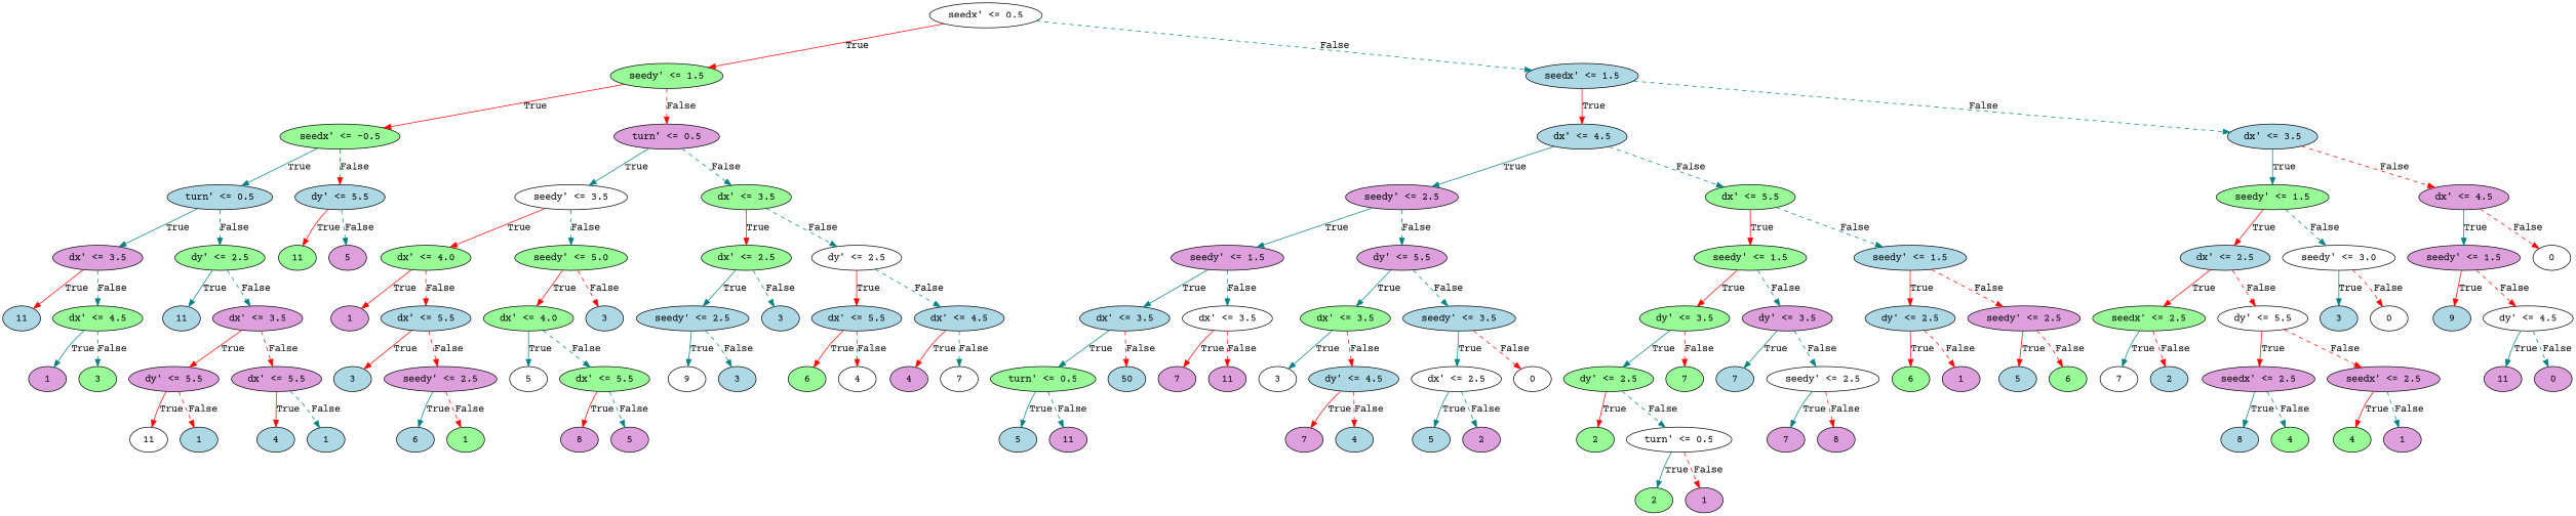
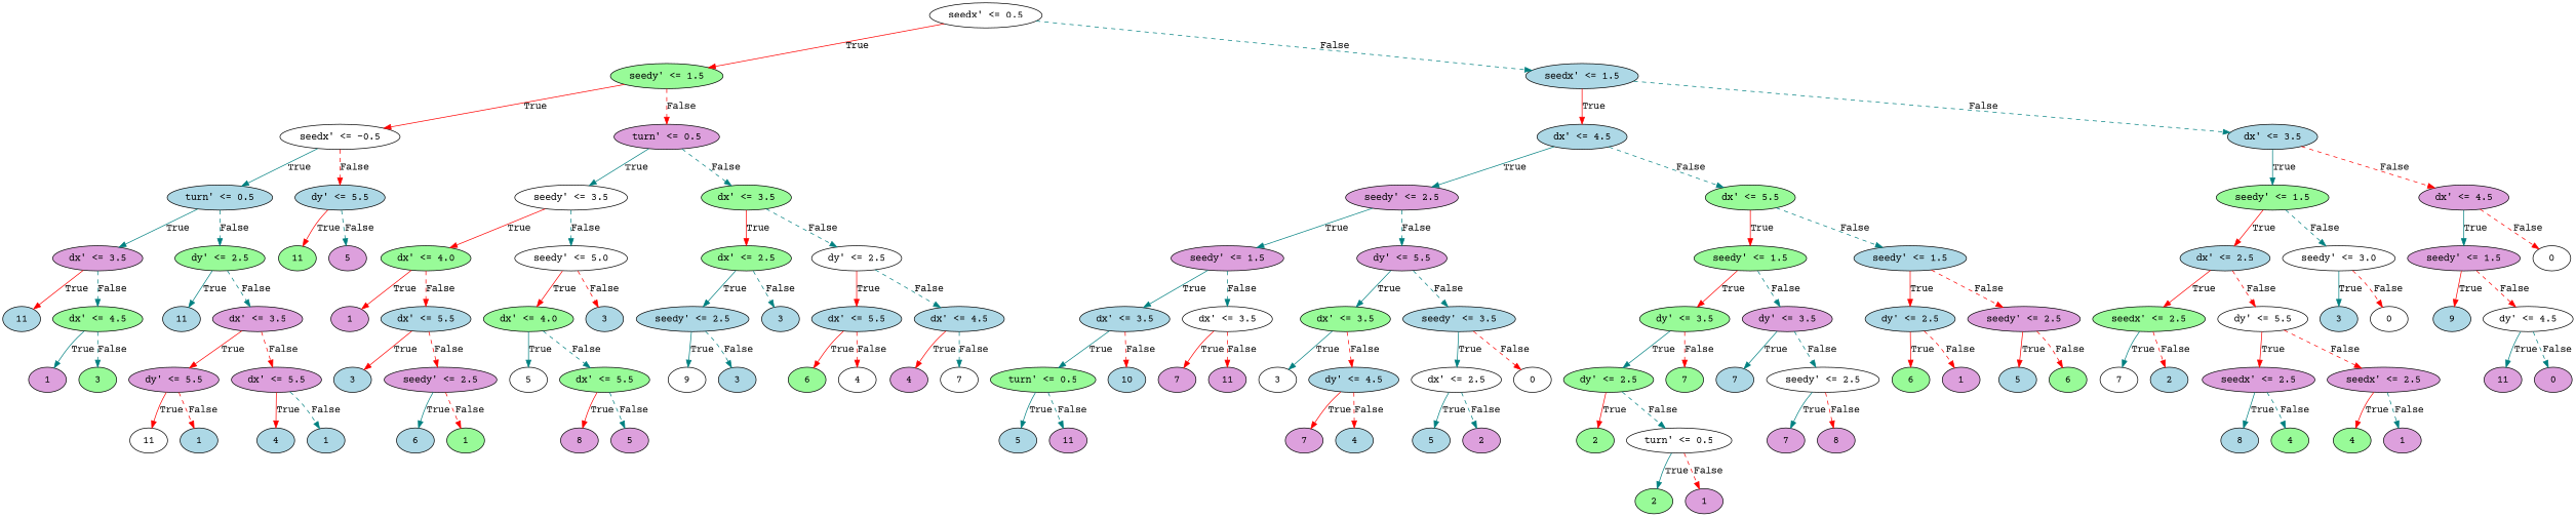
  digraph {
    fontname="Courier Prime"
    node [fillcolor=lightblue fontname="Courier Prime" style=filled]
    edge [color=teal fontname="Courier Prime"]
    n1 [fillcolor=white label="seedx' <= 0.5"]
    n2 [fillcolor=palegreen label="seedy' <= 1.5"]
    n3 [label="seedx' <= 1.5"]
-   n4 [fillcolor=palegreen label="seedx' <= -0.5"]
+   n4 [fillcolor=white label="seedx' <= -0.5"]
    n5 [fillcolor=plum label="turn' <= 0.5"]
    n6 [label="dx' <= 4.5"]
    n7 [label="dx' <= 3.5"]
    n8 [label="turn' <= 0.5"]
    n9 [label="dy' <= 5.5"]
    n10 [fillcolor=white label="seedy' <= 3.5"]
    n11 [fillcolor=palegreen label="dx' <= 3.5"]
    n12 [fillcolor=plum label="dx' <= 3.5"]
    n13 [fillcolor=palegreen label="dy' <= 2.5"]
    n14 [fillcolor=palegreen label=11]
    n15 [fillcolor=plum label=5]
    n16 [label=11]
    n17 [fillcolor=palegreen label="dx' <= 4.5"]
    n18 [label=11]
    n19 [fillcolor=plum label="dx' <= 3.5"]
    n20 [fillcolor=plum label=1]
    n21 [fillcolor=palegreen label=3]
    n22 [fillcolor=plum label="dy' <= 5.5"]
    n23 [fillcolor=plum label="dx' <= 5.5"]
    n24 [fillcolor=white label=11]
    n25 [label=1]
    n26 [label=4]
    n27 [label=1]
    n28 [fillcolor=palegreen label="dx' <= 4.0"]
-   n29 [fillcolor=palegreen label="seedy' <= 5.0"]
+   n29 [fillcolor=white label="seedy' <= 5.0"]
    n30 [fillcolor=palegreen label="dx' <= 2.5"]
    n31 [fillcolor=white label="dy' <= 2.5"]
    n32 [fillcolor=plum label=1]
    n33 [label="dx' <= 5.5"]
    n34 [fillcolor=palegreen label="dx' <= 4.0"]
    n35 [label=3]
    n36 [label=3]
    n37 [fillcolor=plum label="seedy' <= 2.5"]
    n38 [label=6]
    n39 [fillcolor=palegreen label=1]
    n40 [fillcolor=white label=5]
    n41 [fillcolor=palegreen label="dx' <= 5.5"]
    n42 [fillcolor=plum label=8]
    n43 [fillcolor=plum label=5]
    n44 [label="seedy' <= 2.5"]
    n45 [label=3]
    n46 [label="dx' <= 5.5"]
    n47 [label="dx' <= 4.5"]
    n48 [fillcolor=white label=9]
    n49 [label=3]
    n50 [fillcolor=palegreen label=6]
    n51 [fillcolor=white label=4]
    n52 [fillcolor=plum label=4]
    n53 [fillcolor=white label=7]
    n54 [fillcolor=plum label="seedy' <= 2.5"]
    n55 [fillcolor=palegreen label="dx' <= 5.5"]
    n56 [fillcolor=palegreen label="seedy' <= 1.5"]
    n57 [fillcolor=plum label="dx' <= 4.5"]
    n58 [fillcolor=plum label="seedy' <= 1.5"]
    n59 [fillcolor=plum label="dy' <= 5.5"]
    n60 [fillcolor=palegreen label="seedy' <= 1.5"]
    n61 [label="seedy' <= 1.5"]
    n62 [label="dx' <= 3.5"]
    n63 [fillcolor=white label="dx' <= 3.5"]
    n64 [fillcolor=palegreen label="dx' <= 3.5"]
    n65 [label="seedy' <= 3.5"]
    n66 [fillcolor=palegreen label="turn' <= 0.5"]
-   n67 [label=50]
+   n67 [label=10]
    n68 [fillcolor=plum label=7]
    n69 [fillcolor=plum label=11]
    n70 [label=5]
    n71 [fillcolor=plum label=11]
    n72 [fillcolor=white label=3]
    n73 [label="dy' <= 4.5"]
    n74 [fillcolor=white label="dx' <= 2.5"]
    n75 [fillcolor=white label=0]
    n76 [fillcolor=plum label=7]
    n77 [label=4]
    n78 [label=5]
    n79 [fillcolor=plum label=2]
    n80 [fillcolor=palegreen label="dy' <= 3.5"]
    n81 [fillcolor=plum label="dy' <= 3.5"]
    n82 [label="dy' <= 2.5"]
    n83 [fillcolor=plum label="seedy' <= 2.5"]
    n84 [fillcolor=palegreen label="dy' <= 2.5"]
    n85 [fillcolor=palegreen label=7]
    n86 [label=7]
    n87 [fillcolor=white label="seedy' <= 2.5"]
    n88 [fillcolor=palegreen label=2]
    n89 [fillcolor=white label="turn' <= 0.5"]
    n90 [fillcolor=palegreen label=2]
    n91 [fillcolor=plum label=1]
    n92 [fillcolor=plum label=7]
    n93 [fillcolor=plum label=8]
    n94 [fillcolor=palegreen label=6]
    n95 [fillcolor=plum label=1]
    n96 [label=5]
    n97 [fillcolor=palegreen label=6]
    n98 [label="dx' <= 2.5"]
    n99 [fillcolor=white label="seedy' <= 3.0"]
    n100 [fillcolor=plum label="seedy' <= 1.5"]
    n101 [fillcolor=white label=0]
    n102 [fillcolor=palegreen label="seedx' <= 2.5"]
    n103 [fillcolor=white label="dy' <= 5.5"]
    n104 [label=3]
    n105 [fillcolor=white label=0]
    n106 [fillcolor=white label=7]
    n107 [label=2]
    n108 [fillcolor=plum label="seedx' <= 2.5"]
    n109 [fillcolor=plum label="seedx' <= 2.5"]
    n110 [label=8]
    n111 [fillcolor=palegreen label=4]
    n112 [fillcolor=palegreen label=4]
    n113 [fillcolor=plum label=1]
    n114 [label=9]
    n115 [fillcolor=white label="dy' <= 4.5"]
    n116 [fillcolor=plum label=11]
    n117 [fillcolor=plum label=0]
    n1 -> n2 [color=red label=True]
    n1 -> n3 [label=False style=dashed]
    n2 -> n4 [color=red label=True]
    n2 -> n5 [color=red label=False style=dashed]
    n3 -> n6 [color=red label=True]
    n3 -> n7 [label=False style=dashed]
    n4 -> n8 [label=True]
    n4 -> n9 [color=red label=False style=dashed]
    n5 -> n10 [label=True]
    n5 -> n11 [label=False style=dashed]
    n6 -> n54 [label=True]
    n6 -> n55 [label=False style=dashed]
    n7 -> n56 [label=True]
    n7 -> n57 [color=red label=False style=dashed]
    n8 -> n12 [label=True]
    n8 -> n13 [label=False style=dashed]
    n9 -> n14 [color=red label=True]
    n9 -> n15 [label=False style=dashed]
    n10 -> n28 [color=red label=True]
    n10 -> n29 [label=False style=dashed]
    n11 -> n30 [color=red label=True]
    n11 -> n31 [label=False style=dashed]
    n12 -> n16 [color=red label=True]
    n12 -> n17 [label=False style=dashed]
    n13 -> n18 [label=True]
    n13 -> n19 [label=False style=dashed]
    n17 -> n20 [label=True]
    n17 -> n21 [label=False style=dashed]
    n19 -> n22 [color=red label=True]
    n19 -> n23 [color=red label=False style=dashed]
    n22 -> n24 [color=red label=True]
    n22 -> n25 [color=red label=False style=dashed]
    n23 -> n26 [color=red label=True]
    n23 -> n27 [label=False style=dashed]
    n28 -> n32 [color=red label=True]
    n28 -> n33 [color=red label=False style=dashed]
    n29 -> n34 [color=red label=True]
    n29 -> n35 [color=red label=False style=dashed]
    n30 -> n44 [label=True]
    n30 -> n45 [label=False style=dashed]
    n31 -> n46 [color=red label=True]
    n31 -> n47 [label=False style=dashed]
    n33 -> n36 [color=red label=True]
    n33 -> n37 [color=red label=False style=dashed]
    n34 -> n40 [label=True]
    n34 -> n41 [label=False style=dashed]
    n37 -> n38 [label=True]
    n37 -> n39 [color=red label=False style=dashed]
    n41 -> n42 [color=red label=True]
    n41 -> n43 [label=False style=dashed]
    n44 -> n48 [label=True]
    n44 -> n49 [label=False style=dashed]
    n46 -> n50 [color=red label=True]
    n46 -> n51 [color=red label=False style=dashed]
    n47 -> n52 [color=red label=True]
    n47 -> n53 [label=False style=dashed]
    n54 -> n58 [label=True]
    n54 -> n59 [label=False style=dashed]
    n55 -> n60 [color=red label=True]
    n55 -> n61 [label=False style=dashed]
    n56 -> n98 [color=red label=True]
    n56 -> n99 [label=False style=dashed]
    n57 -> n100 [label=True]
    n57 -> n101 [color=red label=False style=dashed]
    n58 -> n62 [label=True]
    n58 -> n63 [label=False style=dashed]
    n59 -> n64 [label=True]
    n59 -> n65 [label=False style=dashed]
    n60 -> n80 [color=red label=True]
    n60 -> n81 [label=False style=dashed]
    n61 -> n82 [color=red label=True]
    n61 -> n83 [color=red label=False style=dashed]
    n62 -> n66 [label=True]
    n62 -> n67 [color=red label=False style=dashed]
    n63 -> n68 [color=red label=True]
    n63 -> n69 [color=red label=False style=dashed]
    n64 -> n72 [label=True]
    n64 -> n73 [color=red label=False style=dashed]
    n65 -> n74 [label=True]
    n65 -> n75 [color=red label=False style=dashed]
    n66 -> n70 [label=True]
    n66 -> n71 [label=False style=dashed]
    n73 -> n76 [color=red label=True]
    n73 -> n77 [color=red label=False style=dashed]
    n74 -> n78 [label=True]
    n74 -> n79 [label=False style=dashed]
    n80 -> n84 [label=True]
    n80 -> n85 [color=red label=False style=dashed]
    n81 -> n86 [label=True]
    n81 -> n87 [label=False style=dashed]
    n82 -> n94 [color=red label=True]
    n82 -> n95 [color=red label=False style=dashed]
    n83 -> n96 [color=red label=True]
    n83 -> n97 [color=red label=False style=dashed]
    n84 -> n88 [color=red label=True]
    n84 -> n89 [label=False style=dashed]
    n87 -> n92 [label=True]
    n87 -> n93 [color=red label=False style=dashed]
    n89 -> n90 [label=True]
    n89 -> n91 [color=red label=False style=dashed]
    n98 -> n102 [color=red label=True]
    n98 -> n103 [color=red label=False style=dashed]
    n99 -> n104 [label=True]
    n99 -> n105 [color=red label=False style=dashed]
    n100 -> n114 [color=red label=True]
    n100 -> n115 [color=red label=False style=dashed]
    n102 -> n106 [label=True]
    n102 -> n107 [color=red label=False style=dashed]
    n103 -> n108 [color=red label=True]
    n103 -> n109 [color=red label=False style=dashed]
    n108 -> n110 [label=True]
    n108 -> n111 [label=False style=dashed]
    n109 -> n112 [color=red label=True]
    n109 -> n113 [label=False style=dashed]
    n115 -> n116 [label=True]
    n115 -> n117 [label=False style=dashed]
  }
